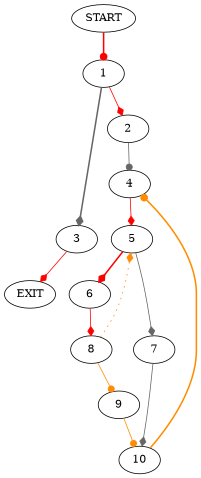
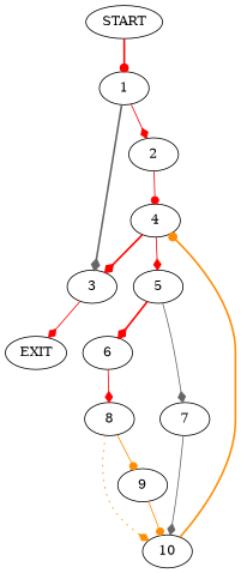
  digraph {
    edge [arrowhead=diamond color=red style=solid]
    n1 [label=START]
    1
    2
    3
    n5 [label=EXIT]
    4
    5
    6
    7
    8
    10
    9
    n1 -> 1 [arrowhead=dot style=bold]
    1 -> 2
    1 -> 3 [color=gray40 style=bold]
-   2 -> 4 [arrowhead=dot color=gray40]
+   2 -> 4 [arrowhead=dot]
    3 -> n5
+   4 -> 3 [style=bold]
    4 -> 5
    5 -> 6 [style=bold]
    5 -> 7 [color=gray40]
    6 -> 8
    7 -> 10 [color=gray40]
-   8 -> 5 [color=darkorange style=dotted]
+   8 -> 10 [color=darkorange style=dotted]
    8 -> 9 [arrowhead=dot color=darkorange]
    10 -> 4 [arrowhead=dot color=darkorange style=bold]
    9 -> 10 [arrowhead=dot color=darkorange]
  }
